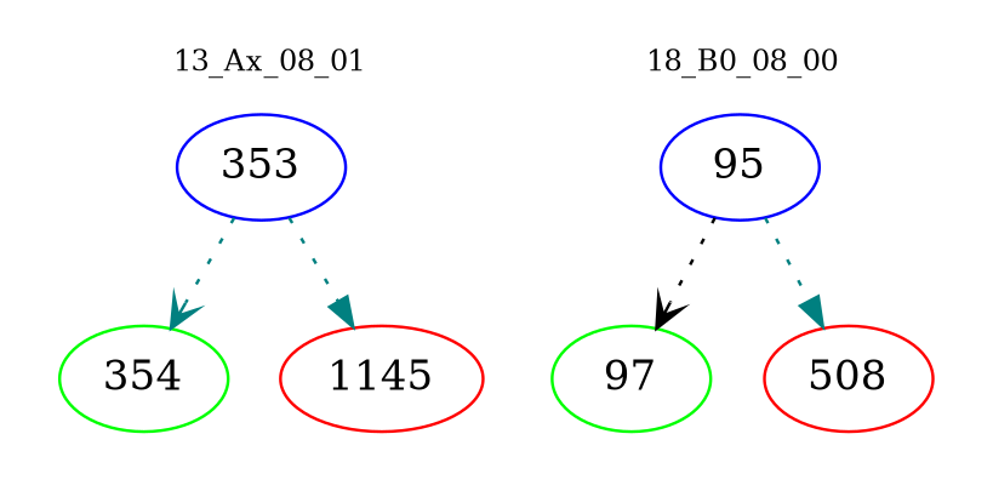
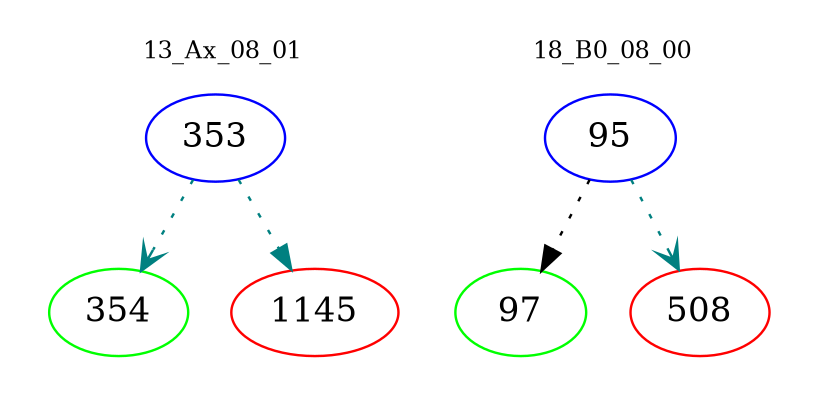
  digraph {
    node [color=blue]
    edge [arrowhead=vee color=teal style=dotted]
    n1 [label=353]
    n2 [color=green label=354]
    n3 [color=red label=1145]
    n4 [label=95]
    n5 [color=green label=97]
    n6 [color=red label=508]
    subgraph cluster_1 {
      color=white
      fontsize=10
      label="13_Ax_08_01"
      n1
      n2
      n3
    }
    subgraph cluster_2 {
      color=white
      fontsize=10
      label="18_B0_08_00"
      n4
      n5
      n6
    }
    n1 -> n2
    n1 -> n3 [arrowhead=normal]
-   n4 -> n5 [color=black]
-   n4 -> n6 [arrowhead=normal]
+   n4 -> n5 [arrowhead=normal color=black]
+   n4 -> n6
  }
